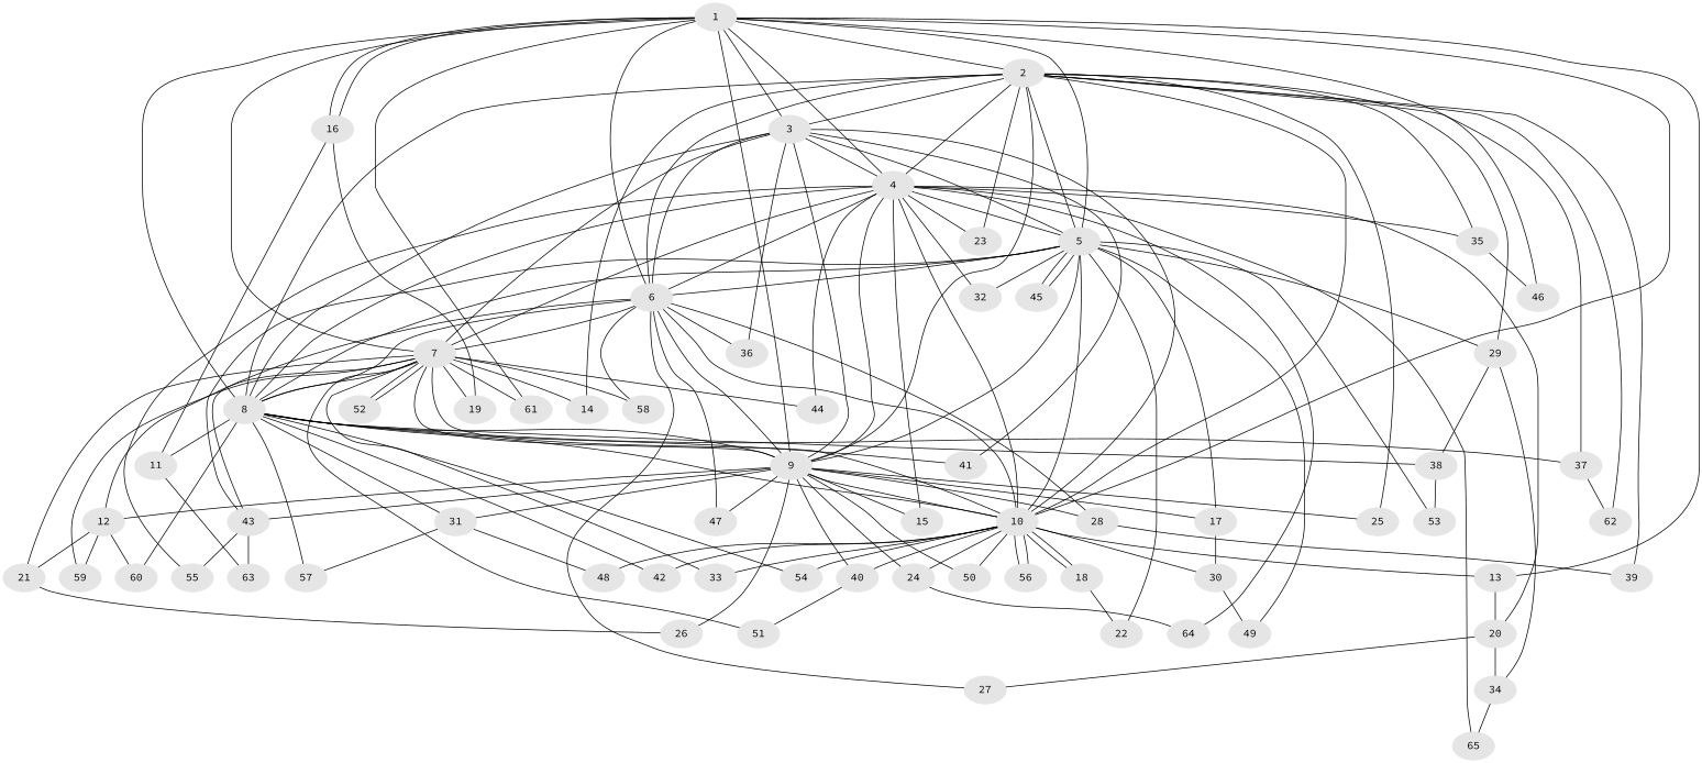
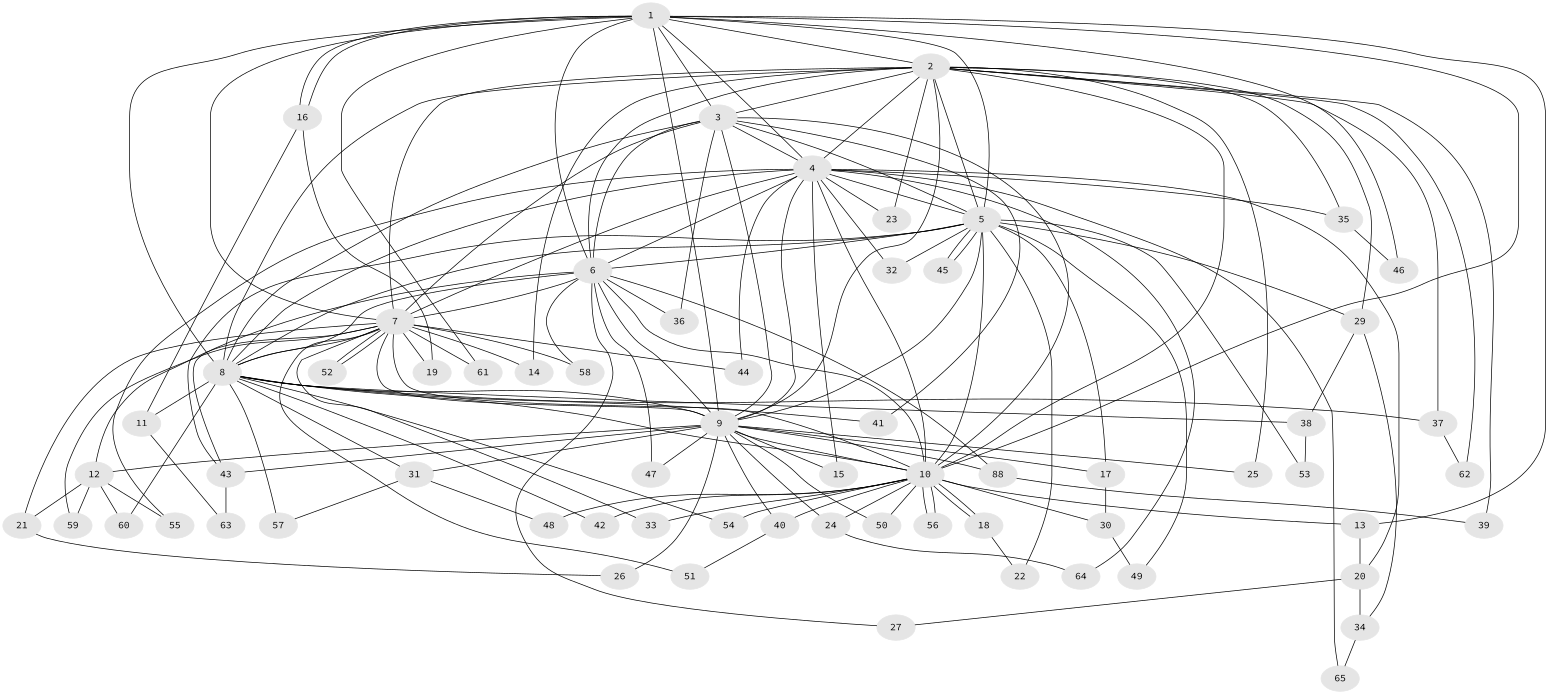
  graph {
    fontname="Source Code Pro"
    node [color=gray90 fontname="Source Code Pro" style=filled]
    edge [fontname="Source Code Pro"]
    1
    2
    3
    4
    5
    6
    7
    8
    9
    10
    13
    16
    46
    61
    35
    14
    23
    25
    29
    37
    39
    62
    36
    41
    15
    20
    32
    44
    55
    64
    65
    17
    22
    45
    49
    53
    43
    12
    27
-   28
+   28 [label=88]
    47
    58
    19
    21
    33
    51
    52
    59
    11
    31
    38
    42
    54
    57
    60
    24
    26
    40
    50
    18
    30
    48
    56
    63
    34
    1 -- 2
    1 -- 3
    1 -- 4
    1 -- 5
    1 -- 6
    1 -- 7
    1 -- 8
    1 -- 9
    1 -- 10
    1 -- 13
    1 -- 16
    1 -- 16
    1 -- 46
    1 -- 61
    2 -- 3
    2 -- 4
    2 -- 5
    2 -- 6
+   2 -- 7
    2 -- 8
    2 -- 9
    2 -- 10
    2 -- 35
    2 -- 14
    2 -- 23
    2 -- 25
    2 -- 29
    2 -- 37
    2 -- 39
    2 -- 62
    3 -- 4
    3 -- 5
    3 -- 6
    3 -- 7
    3 -- 8
    3 -- 9
    3 -- 10
    3 -- 36
    3 -- 41
    4 -- 5
    4 -- 6
    4 -- 7
    4 -- 8
    4 -- 9
    4 -- 10
    4 -- 35
    4 -- 23
    4 -- 15
    4 -- 20
    4 -- 32
    4 -- 44
    4 -- 55
    4 -- 64
    4 -- 65
    5 -- 6
    5 -- 8
    5 -- 9
    5 -- 10
    5 -- 29
    5 -- 32
    5 -- 17
    5 -- 22
    5 -- 45
    5 -- 45
    5 -- 49
    5 -- 53
    5 -- 43
    6 -- 7
    6 -- 8
    6 -- 9
    6 -- 10
    6 -- 36
    6 -- 12
    6 -- 27
    6 -- 28
    6 -- 47
    6 -- 58
    7 -- 8
    7 -- 9
    7 -- 10
    7 -- 61
    7 -- 14
    7 -- 44
    7 -- 43
    7 -- 58
    7 -- 19
    7 -- 21
    7 -- 33
    7 -- 51
    7 -- 52
    7 -- 52
    7 -- 59
    8 -- 9
    8 -- 10
    8 -- 37
    8 -- 41
    8 -- 11
    8 -- 31
    8 -- 38
    8 -- 42
    8 -- 54
    8 -- 57
    8 -- 60
    9 -- 10
    9 -- 25
    9 -- 15
    9 -- 17
    9 -- 43
    9 -- 12
    9 -- 28
    9 -- 47
    9 -- 31
    9 -- 24
    9 -- 26
    9 -- 40
    9 -- 50
    10 -- 13
    10 -- 33
    10 -- 42
    10 -- 54
    10 -- 24
    10 -- 40
    10 -- 50
    10 -- 18
    10 -- 18
    10 -- 30
    10 -- 48
    10 -- 56
    10 -- 56
    13 -- 20
    16 -- 19
    16 -- 11
    35 -- 46
    29 -- 38
    29 -- 34
    37 -- 62
    20 -- 27
    20 -- 34
    17 -- 30
    43 -- 63
-   43 -- 55
+   12 -- 55
    12 -- 21
    12 -- 59
    12 -- 60
    28 -- 39
    21 -- 26
    11 -- 63
    31 -- 57
    31 -- 48
    38 -- 53
    24 -- 64
    40 -- 51
    18 -- 22
    30 -- 49
    34 -- 65
  }
